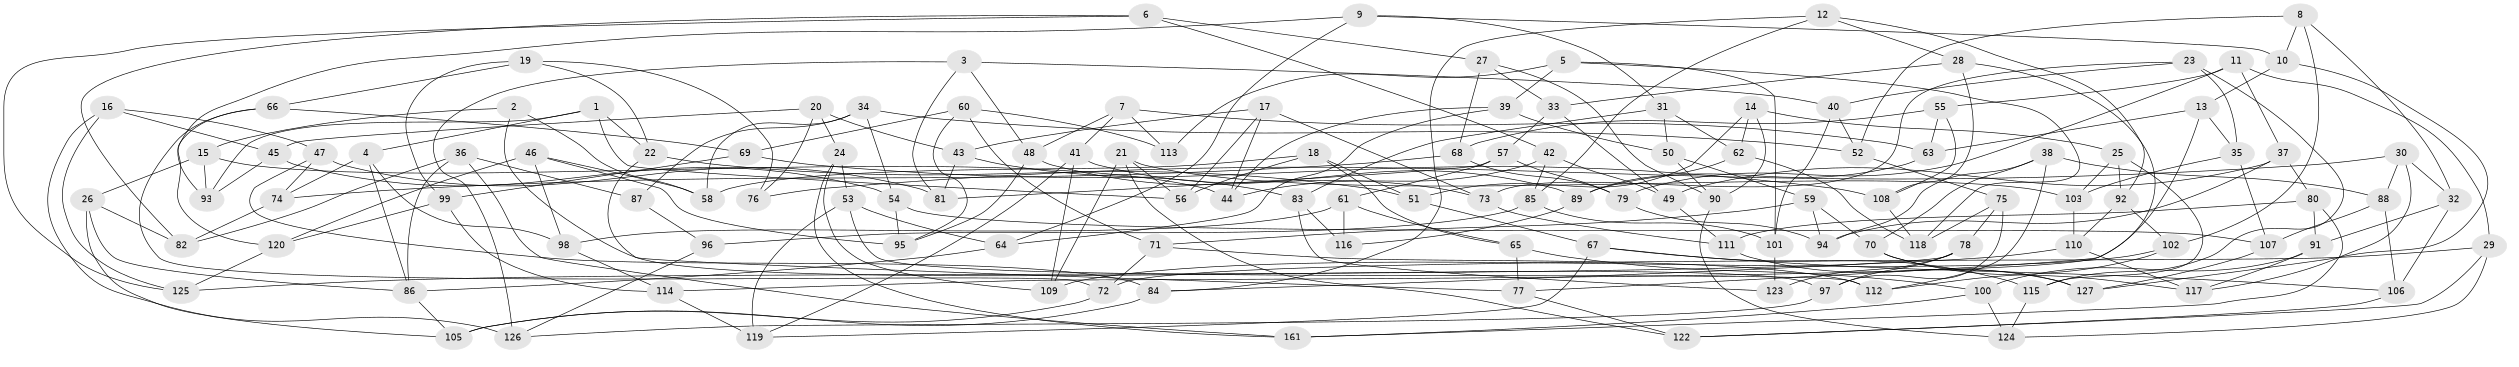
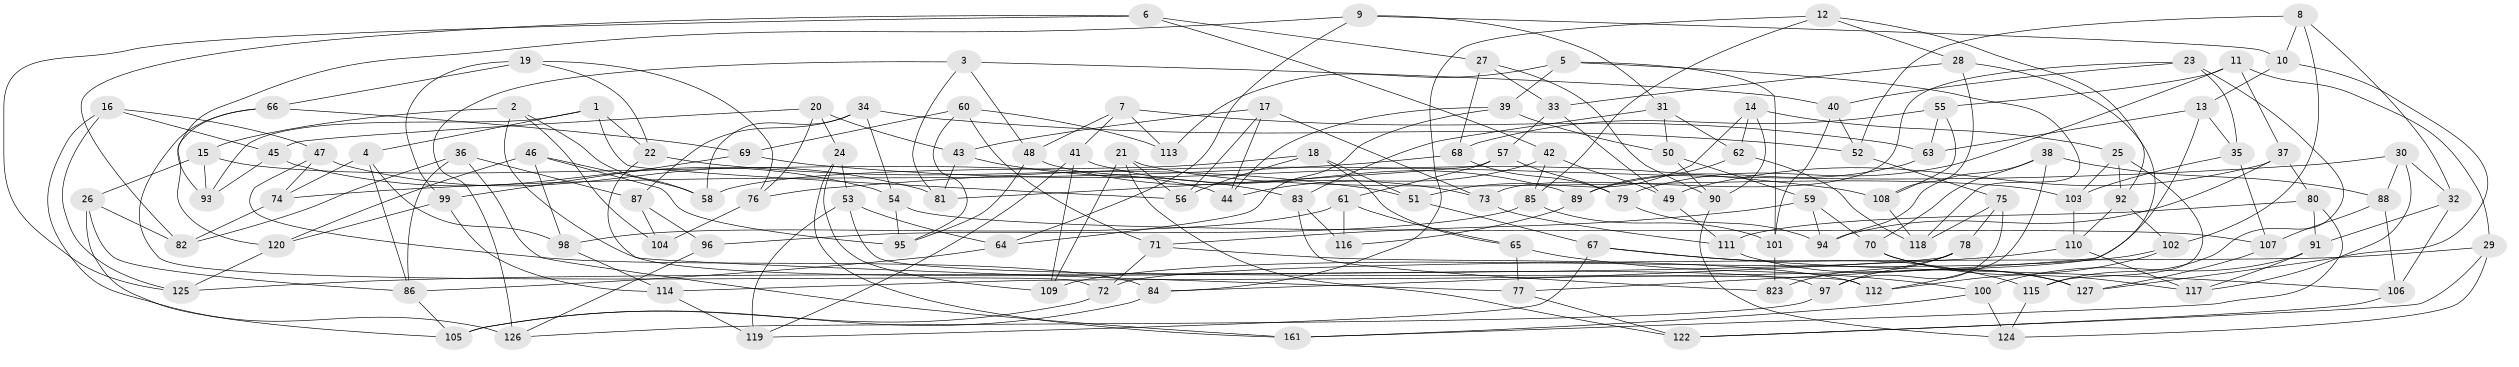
  graph {
    fontname="DejaVu Sans"
    node [color=gray90 fontname="DejaVu Sans" style=filled]
    edge [fontname="DejaVu Sans"]
    1
    4
    22
    56
    93
    74
    86
    98
    51
    77
    2
    15
    58
    97
+   104
    26
    44
    126
    3
    40
    48
    81
    101
    52
    73
    95
    82
    105
    114
    5
    39
    113
    118
    64
    50
-   123
+   123 [label=823]
    6
    27
    42
    125
    90
    33
    68
    85
    49
    7
    41
    63
    109
    89
    119
    8
    10
    32
    102
    13
    127
    91
    106
    75
    112
    9
    31
    62
    83
    35
    11
    29
    37
    55
    79
    122
    72
    124
    80
    94
    108
    12
    28
    84
    92
    96
    110
    103
    107
    14
    25
    115
    67
    16
    45
    47
    54
    17
    43
    111
    18
    65
    100
    19
    66
    76
    99
    120
    69
    20
    24
    53
    n109 [label=161]
    21
    23
    57
    30
    88
    117
    59
    116
    61
    34
    87
    36
    38
    70
    46
    71
    78
    60
    1 -- 4
    1 -- 22
    1 -- 56
    1 -- 93
    4 -- 74
    4 -- 86
    4 -- 98
    22 -- 51
    22 -- 77
    74 -- 82
    86 -- 105
    98 -- 114
    51 -- 67
    77 -- 122
    2 -- 15
    2 -- 58
    2 -- 97
+   2 -- 104
    15 -- 93
    15 -- 26
    15 -- 44
    97 -- 126
    26 -- 86
    26 -- 82
    26 -- 105
    3 -- 126
    3 -- 40
    3 -- 48
    3 -- 81
    40 -- 101
    40 -- 52
    48 -- 73
    48 -- 95
    101 -- 123
    52 -- 75
    73 -- 111
    114 -- 119
    5 -- 101
    5 -- 39
    5 -- 113
    5 -- 118
    39 -- 44
    39 -- 64
    39 -- 50
    64 -- 86
    50 -- 90
    50 -- 59
    6 -- 82
    6 -- 27
    6 -- 42
    6 -- 125
    27 -- 90
    27 -- 33
    27 -- 68
    42 -- 44
    42 -- 85
    42 -- 49
    90 -- 124
    33 -- 49
    33 -- 57
    68 -- 74
    68 -- 79
    85 -- 101
    85 -- 96
    49 -- 111
    7 -- 48
    7 -- 113
    7 -- 41
    7 -- 63
    41 -- 109
    41 -- 89
    41 -- 119
    63 -- 89
    89 -- 116
    8 -- 52
    8 -- 10
    8 -- 32
    8 -- 102
    10 -- 13
    10 -- 127
    32 -- 91
    32 -- 106
    102 -- 109
    102 -- 112
    13 -- 114
    13 -- 63
    13 -- 35
    91 -- 100
    91 -- 117
    106 -- 122
    75 -- 97
    75 -- 118
    75 -- 78
    9 -- 93
    9 -- 64
    9 -- 10
    9 -- 31
    31 -- 50
    31 -- 62
    31 -- 83
    62 -- 118
    62 -- 89
    83 -- 123
    83 -- 116
    35 -- 103
    35 -- 107
    11 -- 29
    11 -- 37
    11 -- 55
    11 -- 79
    29 -- 122
    29 -- 72
    29 -- 124
    37 -- 49
    37 -- 80
    37 -- 94
    55 -- 68
    55 -- 63
    55 -- 108
    79 -- 94
    72 -- 105
    80 -- 91
    80 -- 111
    80 -- n109
    108 -- 118
    12 -- 85
    12 -- 28
    12 -- 84
    12 -- 92
    28 -- 77
    28 -- 33
    28 -- 108
    84 -- 105
    92 -- 102
    92 -- 110
    96 -- 126
    110 -- 125
    110 -- 117
    103 -- 110
    107 -- 127
    14 -- 51
    14 -- 90
    14 -- 62
    14 -- 25
    25 -- 92
    25 -- 103
    25 -- 115
    115 -- 124
    67 -- 119
    67 -- 106
    67 -- 115
    16 -- 126
    16 -- 125
    16 -- 45
    16 -- 47
    45 -- 93
    45 -- 54
    47 -- 74
    47 -- 81
    47 -- 84
    54 -- 95
    54 -- 107
    17 -- 56
    17 -- 44
    17 -- 73
    17 -- 43
    43 -- 81
    43 -- 83
    111 -- 127
    18 -- 56
    18 -- 51
    18 -- 58
    18 -- 65
    65 -- 77
    65 -- 100
    100 -- 124
    100 -- n109
    19 -- 22
    19 -- 66
    19 -- 76
    19 -- 99
    66 -- 72
    66 -- 120
    66 -- 69
+   76 -- 104
    99 -- 114
    99 -- 120
    120 -- 125
    69 -- 108
    69 -- 99
    20 -- 45
    20 -- 43
    20 -- 76
    20 -- 24
    24 -- 109
    24 -- 53
    24 -- n109
    53 -- 64
    53 -- 119
    53 -- 112
    21 -- 56
    21 -- 109
    21 -- 122
    21 -- 103
    23 -- 40
    23 -- 73
    23 -- 35
    23 -- 115
    57 -- 81
    57 -- 79
    57 -- 61
    30 -- 32
    30 -- 76
    30 -- 88
    30 -- 117
    88 -- 106
    88 -- 107
    59 -- 94
    59 -- 70
    59 -- 71
    61 -- 98
    61 -- 65
    61 -- 116
    34 -- 58
    34 -- 52
    34 -- 54
    34 -- 87
+   87 -- 104
    87 -- 96
    36 -- 86
    36 -- 82
    36 -- n109
    36 -- 87
    38 -- 112
    38 -- 94
    38 -- 88
    38 -- 70
    70 -- 127
    70 -- 117
    46 -- 98
    46 -- 58
    46 -- 95
    46 -- 120
    71 -- 112
    71 -- 72
    78 -- 97
    78 -- 123
    78 -- 84
    60 -- 95
    60 -- 113
    60 -- 69
    60 -- 71
  }
